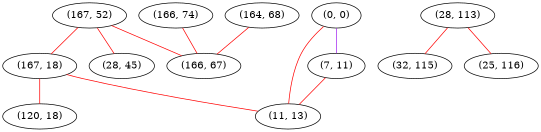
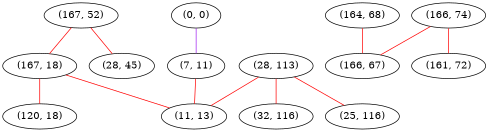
  graph {
    edge [color=red weight=1]
    "(167, 52)"
    "(167, 18)"
    "(166, 67)"
    "(28, 45)"
    "(11, 13)"
    n6 [label="(120, 18)"]
    "(166, 74)"
+   "(161, 72)"
    "(28, 113)"
-   "(32, 115)"
+   "(32, 115)" [label="(32, 116)"]
    "(25, 116)"
    "(164, 68)"
    "(0, 0)"
    "(7, 11)"
    "(167, 52)" -- "(167, 18)"
-   "(167, 52)" -- "(166, 67)"
    "(167, 52)" -- "(28, 45)"
    "(167, 18)" -- "(11, 13)"
    "(167, 18)" -- n6
    "(166, 74)" -- "(166, 67)"
-   "(0, 0)" -- "(11, 13)"
+   "(166, 74)" -- "(161, 72)"
+   "(28, 113)" -- "(11, 13)"
    "(28, 113)" -- "(32, 115)"
    "(28, 113)" -- "(25, 116)"
    "(164, 68)" -- "(166, 67)"
    "(0, 0)" -- "(7, 11)" [color=purple weight=4]
    "(7, 11)" -- "(11, 13)"
  }
